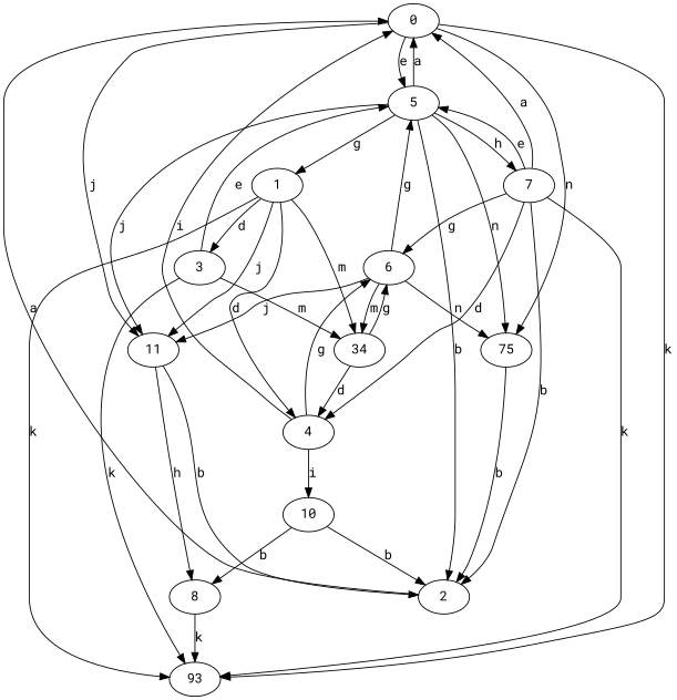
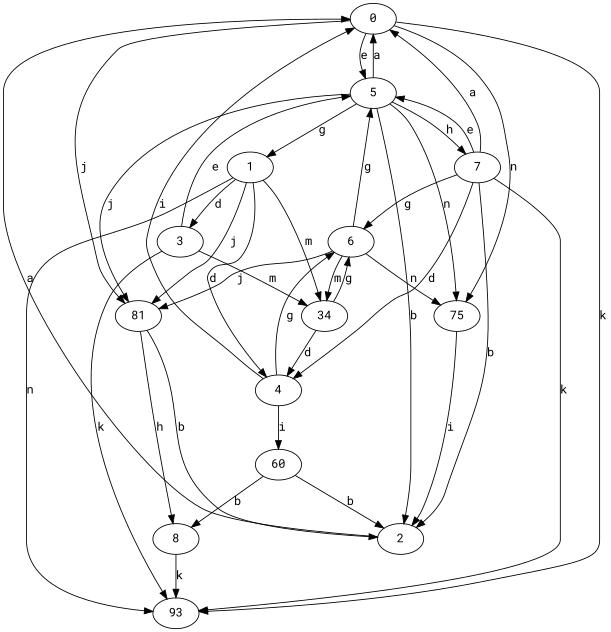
  strict digraph {
    fontname="Roboto Mono"
    node [fontname="Roboto Mono"]
    edge [fontname="Roboto Mono"]
    0
    5
-   11
+   11 [label=81]
    n4 [label=93]
    n5 [label=75]
    1
    2
    7
    8
    3
    4
    n12 [label=34]
    6
-   10
+   10 [label=60]
    0 -> 5 [label=e]
    0 -> 11 [label=j]
    0 -> n4 [label=k]
    0 -> n5 [label=n]
    5 -> 0 [label=a]
    5 -> 11 [label=j]
    5 -> n5 [label=n]
    5 -> 1 [label=g]
    5 -> 2 [label=b]
    5 -> 7 [label=h]
    11 -> 2 [label=b]
    11 -> 8 [label=h]
-   n5 -> 2 [label=b]
+   n5 -> 2 [label=i]
    1 -> 11 [label=j]
-   1 -> n4 [label=k]
+   1 -> n4 [label=n]
    1 -> 3 [label=d]
    1 -> 4 [label=d]
    1 -> n12 [label=m]
    2 -> 0 [label=a]
    7 -> 0 [label=a]
    7 -> 5 [label=e]
    7 -> n4 [label=k]
    7 -> 2 [label=b]
    7 -> 4 [label=d]
    7 -> 6 [label=g]
    8 -> n4 [label=k]
    3 -> 5 [label=e]
    3 -> n4 [label=k]
    3 -> n12 [label=m]
    4 -> 0 [label=i]
    4 -> 6 [label=g]
    4 -> 10 [label=i]
    n12 -> 4 [label=d]
    n12 -> 6 [label=g]
    6 -> 5 [label=g]
    6 -> 11 [label=j]
    6 -> n5 [label=n]
    6 -> n12 [label=m]
    10 -> 2 [label=b]
    10 -> 8 [label=b]
  }
